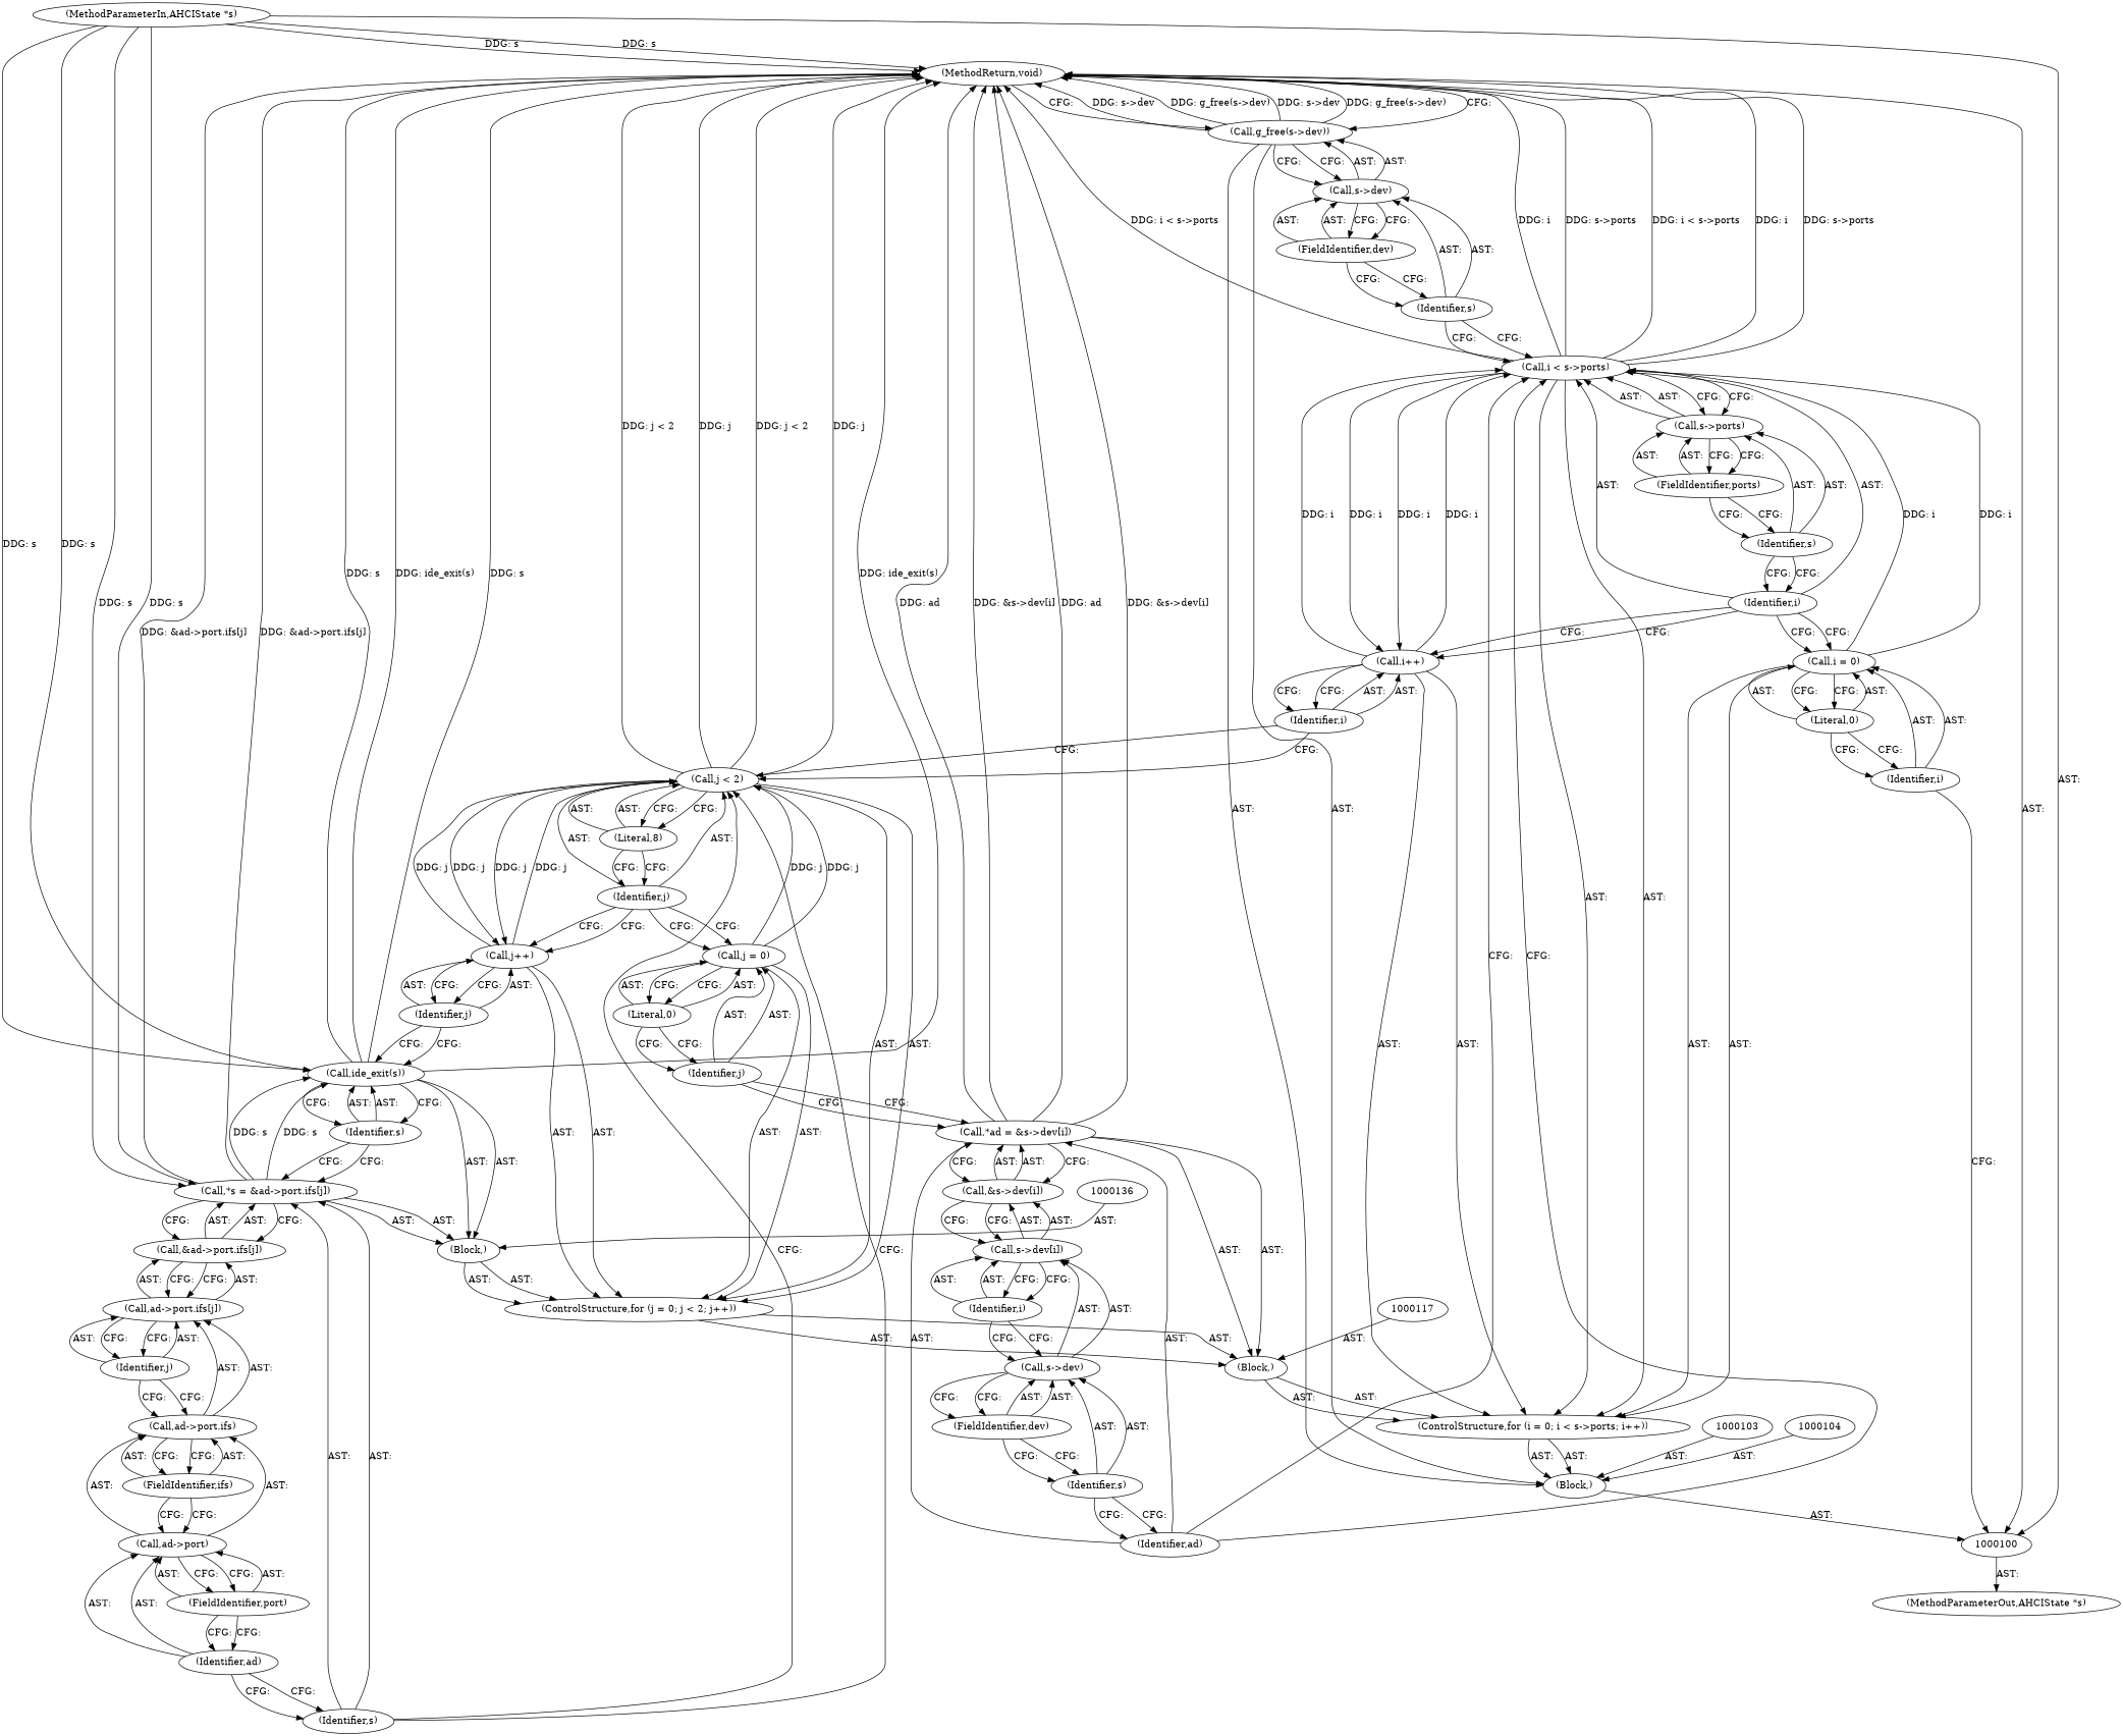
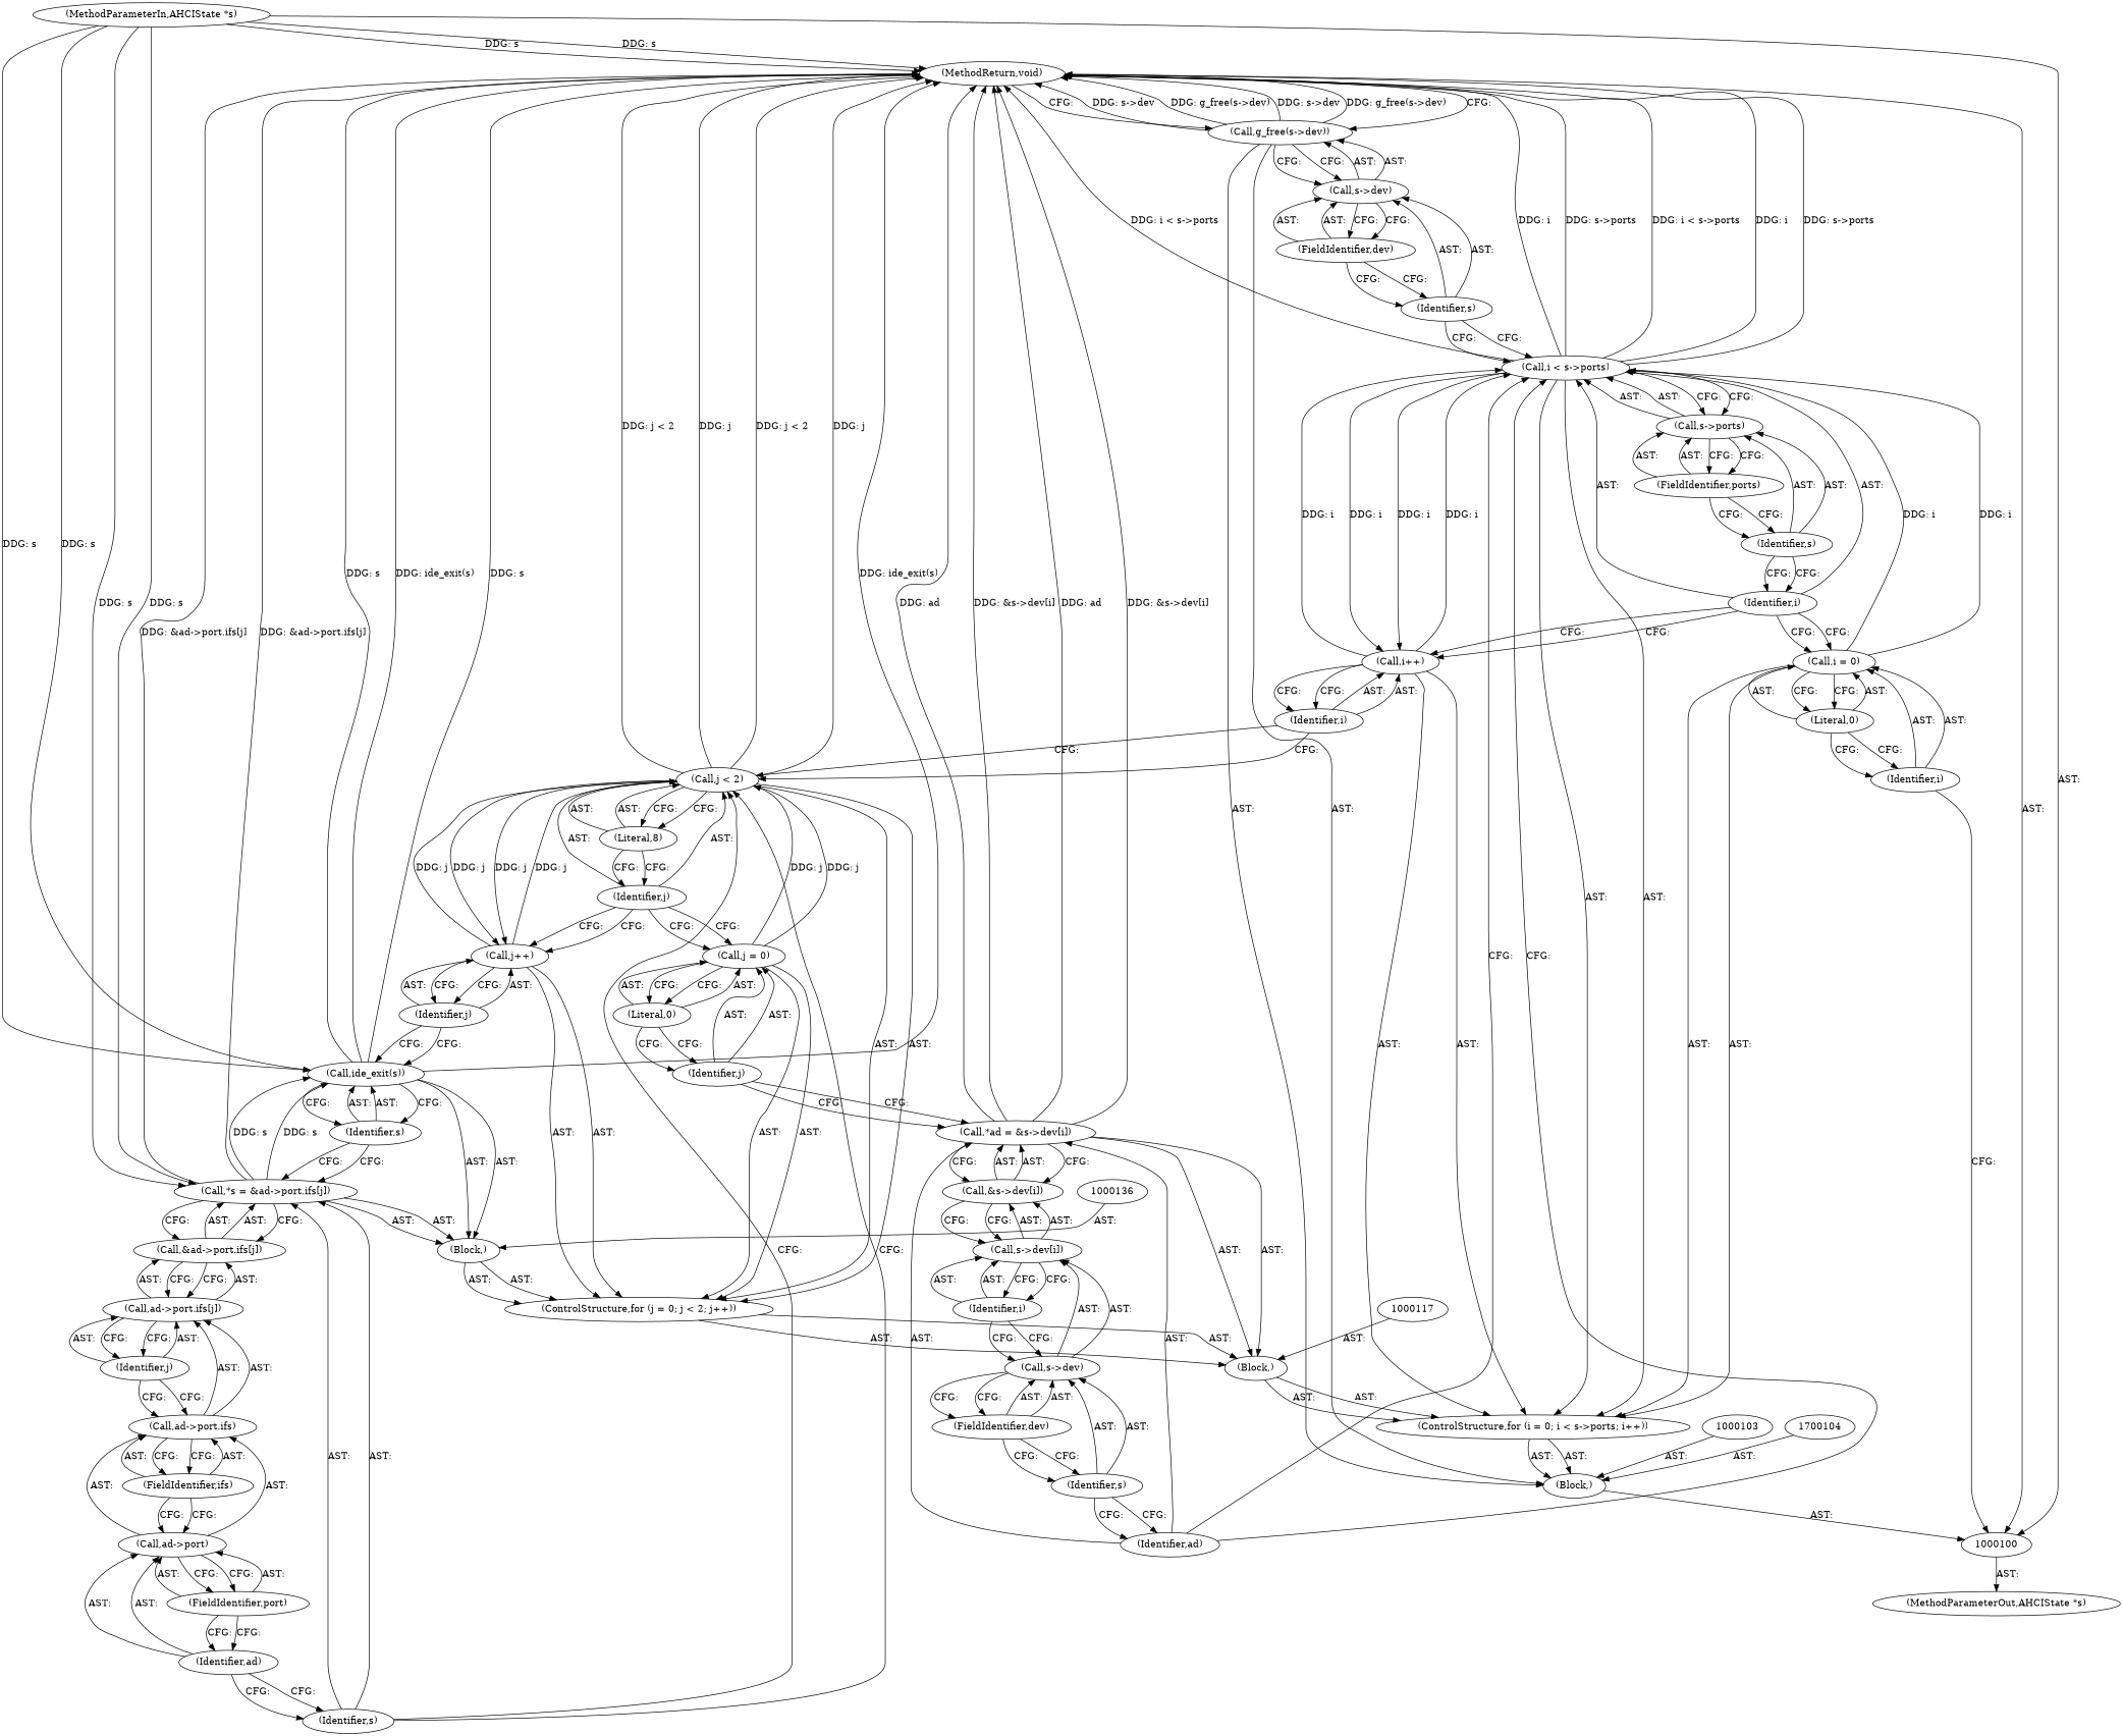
  digraph {
    n1 [label="(MethodReturn,void)"]
    n2 [label="(Call,g_free(s->dev))"]
    1000100
    n4 [label="(Call,s->dev)"]
    n5 [label="(Block,)"]
    n6 [label="(MethodParameterOut,AHCIState *s)"]
    n7 [label="(MethodParameterIn,AHCIState *s)"]
    n8 [label="(Call,ide_exit(s))"]
    n9 [label="(Call,*s = &ad->port.ifs[j])"]
    n10 [label="(Identifier,s)"]
    n11 [label="(Block,)"]
    n12 [label="(Call,&ad->port.ifs[j])"]
    n13 [label="(ControlStructure,for (j = 0; j < 2; j++))"]
    n14 [label="(FieldIdentifier,dev)"]
    n15 [label="(Identifier,s)"]
    n16 [label="(Call,i < s->ports)"]
    n17 [label="(Call,s->ports)"]
    n18 [label="(Call,i++)"]
    n19 [label="(ControlStructure,for (i = 0; i < s->ports; i++))"]
    n20 [label="(Literal,0)"]
    n21 [label="(Call,i = 0)"]
    n22 [label="(Identifier,i)"]
    n23 [label="(FieldIdentifier,ports)"]
    n24 [label="(Identifier,i)"]
    n25 [label="(Identifier,i)"]
    n26 [label="(Identifier,s)"]
    n27 [label="(Call,j < 2)"]
    n28 [label="(Literal,8)"]
    n29 [label="(Call,j++)"]
    n30 [label="(Call,*ad = &s->dev[i])"]
    n31 [label="(Call,&s->dev[i])"]
    n32 [label="(Block,)"]
    n33 [label="(Call,s->dev[i])"]
    n34 [label="(Identifier,ad)"]
    n35 [label="(Identifier,i)"]
    n36 [label="(Call,s->dev)"]
    n37 [label="(FieldIdentifier,dev)"]
    n38 [label="(Identifier,s)"]
    n39 [label="(Call,j = 0)"]
    n40 [label="(Literal,0)"]
    n41 [label="(Identifier,j)"]
    n42 [label="(Identifier,j)"]
    n43 [label="(Identifier,j)"]
    n44 [label="(Call,ad->port.ifs[j])"]
    n45 [label="(Identifier,s)"]
    n46 [label="(Identifier,j)"]
    n47 [label="(Call,ad->port.ifs)"]
    n48 [label="(FieldIdentifier,ifs)"]
    n49 [label="(Call,ad->port)"]
    n50 [label="(FieldIdentifier,port)"]
    n51 [label="(Identifier,ad)"]
    1000103
-   1000104
+   1000104 [label=1700104]
    1000117
    1000136
    n1 -> n2 [label="CFG: "]
    n1 -> n2 [label="CFG: "]
    n1 -> 1000100 [label="AST: "]
    n2 -> n1 [label="DDG: s->dev"]
    n2 -> n1 [label="DDG: g_free(s->dev)"]
    n2 -> n1 [label="DDG: s->dev"]
    n2 -> n1 [label="DDG: g_free(s->dev)"]
    n2 -> n4 [label="CFG: "]
    n2 -> n4 [label="CFG: "]
    n2 -> n5 [label="AST: "]
    n2 -> n5 [label="AST: "]
    1000100 -> n6 [label="AST: "]
    n4 -> n2 [label="AST: "]
    n4 -> n2 [label="AST: "]
    n4 -> n14 [label="CFG: "]
    n4 -> n14 [label="CFG: "]
    n5 -> 1000100 [label="AST: "]
    n7 -> n1 [label="DDG: s"]
    n7 -> n1 [label="DDG: s"]
    n7 -> 1000100 [label="AST: "]
    n7 -> n8 [label="DDG: s"]
    n7 -> n8 [label="DDG: s"]
    n7 -> n9 [label="DDG: s"]
    n7 -> n9 [label="DDG: s"]
    n8 -> n1 [label="DDG: s"]
    n8 -> n1 [label="DDG: ide_exit(s)"]
    n8 -> n1 [label="DDG: s"]
    n8 -> n1 [label="DDG: ide_exit(s)"]
    n8 -> n10 [label="CFG: "]
    n8 -> n10 [label="CFG: "]
    n8 -> n11 [label="AST: "]
    n8 -> n11 [label="AST: "]
    n9 -> n1 [label="DDG: &ad->port.ifs[j]"]
    n9 -> n1 [label="DDG: &ad->port.ifs[j]"]
    n9 -> n8 [label="DDG: s"]
    n9 -> n8 [label="DDG: s"]
    n9 -> n11 [label="AST: "]
    n9 -> n11 [label="AST: "]
    n9 -> n12 [label="CFG: "]
    n9 -> n12 [label="CFG: "]
    n10 -> n8 [label="AST: "]
    n10 -> n8 [label="AST: "]
    n10 -> n9 [label="CFG: "]
    n10 -> n9 [label="CFG: "]
    n11 -> n13 [label="AST: "]
    n11 -> n13 [label="AST: "]
    n12 -> n9 [label="AST: "]
    n12 -> n9 [label="AST: "]
    n12 -> n44 [label="CFG: "]
    n12 -> n44 [label="CFG: "]
    n13 -> n32 [label="AST: "]
    n13 -> n32 [label="AST: "]
    n14 -> n4 [label="AST: "]
    n14 -> n4 [label="AST: "]
    n14 -> n15 [label="CFG: "]
    n14 -> n15 [label="CFG: "]
    n15 -> n4 [label="AST: "]
    n15 -> n4 [label="AST: "]
    n15 -> n16 [label="CFG: "]
    n15 -> n16 [label="CFG: "]
    n16 -> n1 [label="DDG: i"]
    n16 -> n1 [label="DDG: s->ports"]
    n16 -> n1 [label="DDG: i < s->ports"]
    n16 -> n1 [label="DDG: i"]
    n16 -> n1 [label="DDG: s->ports"]
    n16 -> n1 [label="DDG: i < s->ports"]
    n16 -> n17 [label="CFG: "]
    n16 -> n17 [label="CFG: "]
    n16 -> n18 [label="DDG: i"]
    n16 -> n18 [label="DDG: i"]
    n16 -> n19 [label="AST: "]
    n16 -> n19 [label="AST: "]
    n17 -> n16 [label="AST: "]
    n17 -> n16 [label="AST: "]
    n17 -> n23 [label="CFG: "]
    n17 -> n23 [label="CFG: "]
    n18 -> n16 [label="DDG: i"]
    n18 -> n16 [label="DDG: i"]
    n18 -> n19 [label="AST: "]
    n18 -> n19 [label="AST: "]
    n18 -> n24 [label="CFG: "]
    n18 -> n24 [label="CFG: "]
    n19 -> n5 [label="AST: "]
    n19 -> n5 [label="AST: "]
    n20 -> n21 [label="AST: "]
    n20 -> n21 [label="AST: "]
    n20 -> n22 [label="CFG: "]
    n20 -> n22 [label="CFG: "]
    n21 -> n16 [label="DDG: i"]
    n21 -> n16 [label="DDG: i"]
    n21 -> n19 [label="AST: "]
    n21 -> n19 [label="AST: "]
    n21 -> n20 [label="CFG: "]
    n21 -> n20 [label="CFG: "]
    n22 -> 1000100 [label="CFG: "]
    n22 -> n21 [label="AST: "]
    n22 -> n21 [label="AST: "]
    n23 -> n17 [label="AST: "]
    n23 -> n17 [label="AST: "]
    n23 -> n26 [label="CFG: "]
    n23 -> n26 [label="CFG: "]
    n24 -> n18 [label="AST: "]
    n24 -> n18 [label="AST: "]
    n24 -> n27 [label="CFG: "]
    n24 -> n27 [label="CFG: "]
    n25 -> n16 [label="AST: "]
    n25 -> n16 [label="AST: "]
    n25 -> n18 [label="CFG: "]
    n25 -> n18 [label="CFG: "]
    n25 -> n21 [label="CFG: "]
    n25 -> n21 [label="CFG: "]
    n26 -> n17 [label="AST: "]
    n26 -> n17 [label="AST: "]
    n26 -> n25 [label="CFG: "]
    n26 -> n25 [label="CFG: "]
    n27 -> n1 [label="DDG: j < 2"]
    n27 -> n1 [label="DDG: j"]
    n27 -> n1 [label="DDG: j < 2"]
    n27 -> n1 [label="DDG: j"]
    n27 -> n13 [label="AST: "]
    n27 -> n13 [label="AST: "]
    n27 -> n28 [label="CFG: "]
    n27 -> n28 [label="CFG: "]
    n27 -> n29 [label="DDG: j"]
    n27 -> n29 [label="DDG: j"]
    n28 -> n27 [label="AST: "]
    n28 -> n27 [label="AST: "]
    n28 -> n42 [label="CFG: "]
    n28 -> n42 [label="CFG: "]
    n29 -> n13 [label="AST: "]
    n29 -> n13 [label="AST: "]
    n29 -> n27 [label="DDG: j"]
    n29 -> n27 [label="DDG: j"]
    n29 -> n43 [label="CFG: "]
    n29 -> n43 [label="CFG: "]
    n30 -> n1 [label="DDG: ad"]
    n30 -> n1 [label="DDG: &s->dev[i]"]
    n30 -> n1 [label="DDG: ad"]
    n30 -> n1 [label="DDG: &s->dev[i]"]
    n30 -> n31 [label="CFG: "]
    n30 -> n31 [label="CFG: "]
    n30 -> n32 [label="AST: "]
    n30 -> n32 [label="AST: "]
    n31 -> n30 [label="AST: "]
    n31 -> n30 [label="AST: "]
    n31 -> n33 [label="CFG: "]
    n31 -> n33 [label="CFG: "]
    n32 -> n19 [label="AST: "]
    n32 -> n19 [label="AST: "]
    n33 -> n31 [label="AST: "]
    n33 -> n31 [label="AST: "]
    n33 -> n35 [label="CFG: "]
    n33 -> n35 [label="CFG: "]
    n34 -> n16 [label="CFG: "]
    n34 -> n16 [label="CFG: "]
    n34 -> n30 [label="AST: "]
    n34 -> n30 [label="AST: "]
    n35 -> n33 [label="AST: "]
    n35 -> n33 [label="AST: "]
    n35 -> n36 [label="CFG: "]
    n35 -> n36 [label="CFG: "]
    n36 -> n33 [label="AST: "]
    n36 -> n33 [label="AST: "]
    n36 -> n37 [label="CFG: "]
    n36 -> n37 [label="CFG: "]
    n37 -> n36 [label="AST: "]
    n37 -> n36 [label="AST: "]
    n37 -> n38 [label="CFG: "]
    n37 -> n38 [label="CFG: "]
    n38 -> n34 [label="CFG: "]
    n38 -> n34 [label="CFG: "]
    n38 -> n36 [label="AST: "]
    n38 -> n36 [label="AST: "]
    n39 -> n13 [label="AST: "]
    n39 -> n13 [label="AST: "]
    n39 -> n27 [label="DDG: j"]
    n39 -> n27 [label="DDG: j"]
    n39 -> n40 [label="CFG: "]
    n39 -> n40 [label="CFG: "]
    n40 -> n39 [label="AST: "]
    n40 -> n39 [label="AST: "]
    n40 -> n41 [label="CFG: "]
    n40 -> n41 [label="CFG: "]
    n41 -> n30 [label="CFG: "]
    n41 -> n30 [label="CFG: "]
    n41 -> n39 [label="AST: "]
    n41 -> n39 [label="AST: "]
    n42 -> n27 [label="AST: "]
    n42 -> n27 [label="AST: "]
    n42 -> n29 [label="CFG: "]
    n42 -> n29 [label="CFG: "]
    n42 -> n39 [label="CFG: "]
    n42 -> n39 [label="CFG: "]
    n43 -> n8 [label="CFG: "]
    n43 -> n8 [label="CFG: "]
    n43 -> n29 [label="AST: "]
    n43 -> n29 [label="AST: "]
    n44 -> n12 [label="AST: "]
    n44 -> n12 [label="AST: "]
    n44 -> n46 [label="CFG: "]
    n44 -> n46 [label="CFG: "]
    n45 -> n9 [label="AST: "]
    n45 -> n9 [label="AST: "]
    n45 -> n27 [label="CFG: "]
    n45 -> n27 [label="CFG: "]
    n46 -> n44 [label="AST: "]
    n46 -> n44 [label="AST: "]
    n46 -> n47 [label="CFG: "]
    n46 -> n47 [label="CFG: "]
    n47 -> n44 [label="AST: "]
    n47 -> n44 [label="AST: "]
    n47 -> n48 [label="CFG: "]
    n47 -> n48 [label="CFG: "]
    n48 -> n47 [label="AST: "]
    n48 -> n47 [label="AST: "]
    n48 -> n49 [label="CFG: "]
    n48 -> n49 [label="CFG: "]
    n49 -> n47 [label="AST: "]
    n49 -> n47 [label="AST: "]
    n49 -> n50 [label="CFG: "]
    n49 -> n50 [label="CFG: "]
    n50 -> n49 [label="AST: "]
    n50 -> n49 [label="AST: "]
    n50 -> n51 [label="CFG: "]
    n50 -> n51 [label="CFG: "]
    n51 -> n45 [label="CFG: "]
    n51 -> n45 [label="CFG: "]
    n51 -> n49 [label="AST: "]
    n51 -> n49 [label="AST: "]
    1000103 -> n5 [label="AST: "]
    1000104 -> n5 [label="AST: "]
    1000117 -> n32 [label="AST: "]
    1000136 -> n11 [label="AST: "]
  }
